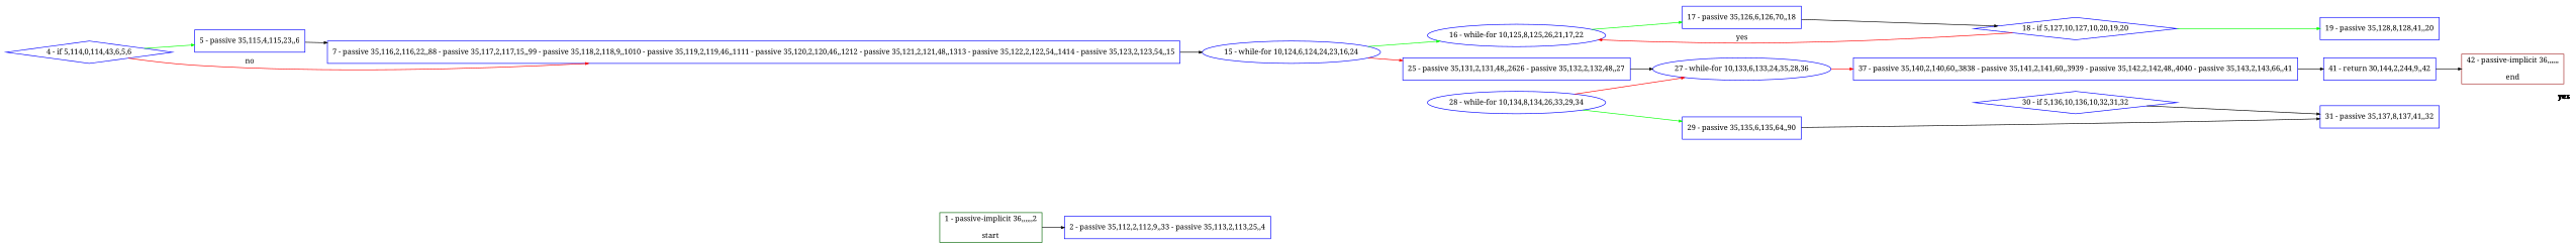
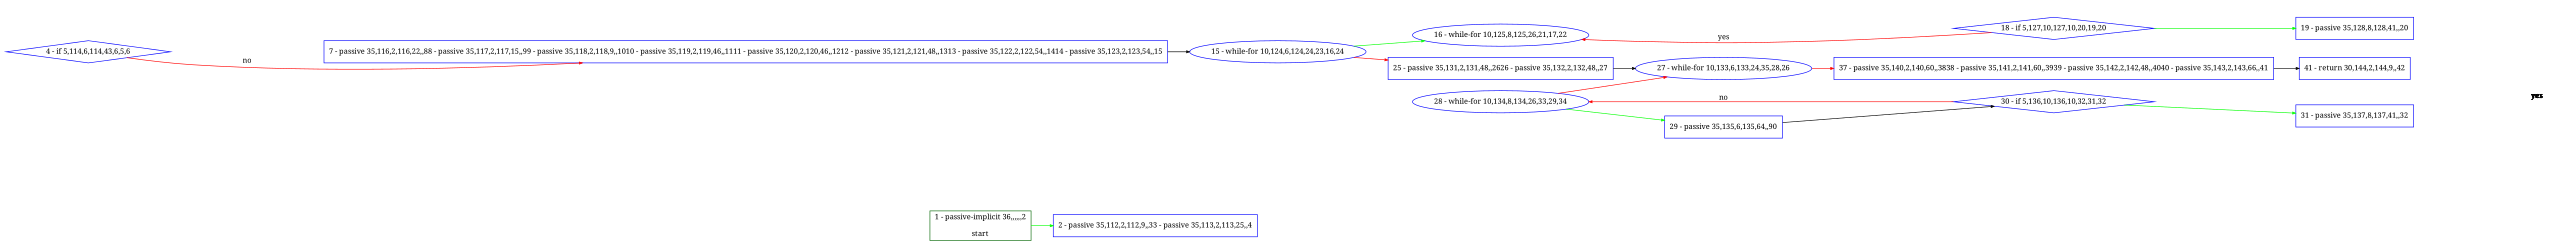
  digraph {
    bgcolor=white
    compound=true
    fillcolor="#FFFFCC"
    fontname="Noto Serif"
    fontsize=12
    pack=true
    packmode=clust
    rankdir=LR
    style="rounded,filled"
    node [color="#0000ff" compound=true fillcolor="#ffffff" fixedsize=false fontname="Noto Serif" fontsize=12 node_initialized=no shape=box style=filled]
    edge [arrowhead=normal arrowsize=0.5 arrowtail=none color="#000000" compound=true dir=forward fontcolor=black fontname="Noto Serif" fontsize=12]
    n1 [label="2 - passive 35,112,2,112,9,,33 - passive 35,113,2,113,25,,4"]
-   n2 [label="4 - if 5,114,0,114,43,6,5,6" shape=diamond]
-   n3 [label="5 - passive 35,115,4,115,23,,6"]
+   n2 [label="4 - if 5,114,6,114,43,6,5,6" shape=diamond]
    n4 [label="7 - passive 35,116,2,116,22,,88 - passive 35,117,2,117,15,,99 - passive 35,118,2,118,9,,1010 - passive 35,119,2,119,46,,1111 - passive 35,120,2,120,46,,1212 - passive 35,121,2,121,48,,1313 - passive 35,122,2,122,54,,1414 - passive 35,123,2,123,54,,15"]
    n5 [color="#006400" label="1 - passive-implicit 36,,,,,,2\n\nstart"]
    n6 [label="15 - while-for 10,124,6,124,24,23,16,24" shape=oval]
    n7 [label="16 - while-for 10,125,8,125,26,21,17,22" shape=oval]
    n8 [label="25 - passive 35,131,2,131,48,,2626 - passive 35,132,2,132,48,,27"]
-   n9 [label="17 - passive 35,126,6,126,70,,18"]
-   n10 [label="27 - while-for 10,133,6,133,24,35,28,36" shape=oval]
+   n10 [label="27 - while-for 10,133,6,133,24,35,28,26" shape=oval]
    n11 [label="18 - if 5,127,10,127,10,20,19,20" shape=diamond]
    n12 [label="37 - passive 35,140,2,140,60,,3838 - passive 35,141,2,141,60,,3939 - passive 35,142,2,142,48,,4040 - passive 35,143,2,143,66,,41"]
    n13 [label="19 - passive 35,128,8,128,41,,20"]
    n14 [label="28 - while-for 10,134,8,134,26,33,29,34" shape=oval]
    n15 [label="29 - passive 35,135,6,135,64,,90"]
-   n16 [label="41 - return 30,144,2,244,9,,42"]
+   n16 [label="41 - return 30,144,2,144,9,,42"]
    n17 [label="30 - if 5,136,10,136,10,32,31,32" shape=diamond]
-   n18 [color="#a52a2a" label="42 - passive-implicit 36,,,,,,\n\nend"]
    n19 [label="31 - passive 35,137,8,137,41,,32"]
-   n2 -> n3 [color="#00ff00" label=yes]
    n2 -> n4 [color="#ff0000" label=no]
-   n3 -> n4
    n4 -> n6
-   n5 -> n1
+   n5 -> n1 [color="#00ff00"]
    n6 -> n7 [color="#00ff00" label=yes]
    n6 -> n8 [color="#ff0000" label=no]
-   n7 -> n9 [color="#00ff00" label=yes]
    n8 -> n10
-   n9 -> n11
    n10 -> n12 [color="#ff0000" label=no]
    n11 -> n7 [color="#ff0000" label=yes]
    n11 -> n13 [color="#00ff00" label=yes]
    n12 -> n16
    n14 -> n10 [color="#ff0000" label=yes]
    n14 -> n15 [color="#00ff00" label=yes]
-   n15 -> n19
-   n16 -> n18
-   n17 -> n19 [label=yes]
+   n15 -> n17
+   n17 -> n14 [color="#ff0000" label=no]
+   n17 -> n19 [color="#00ff00" label=yes]
  }
